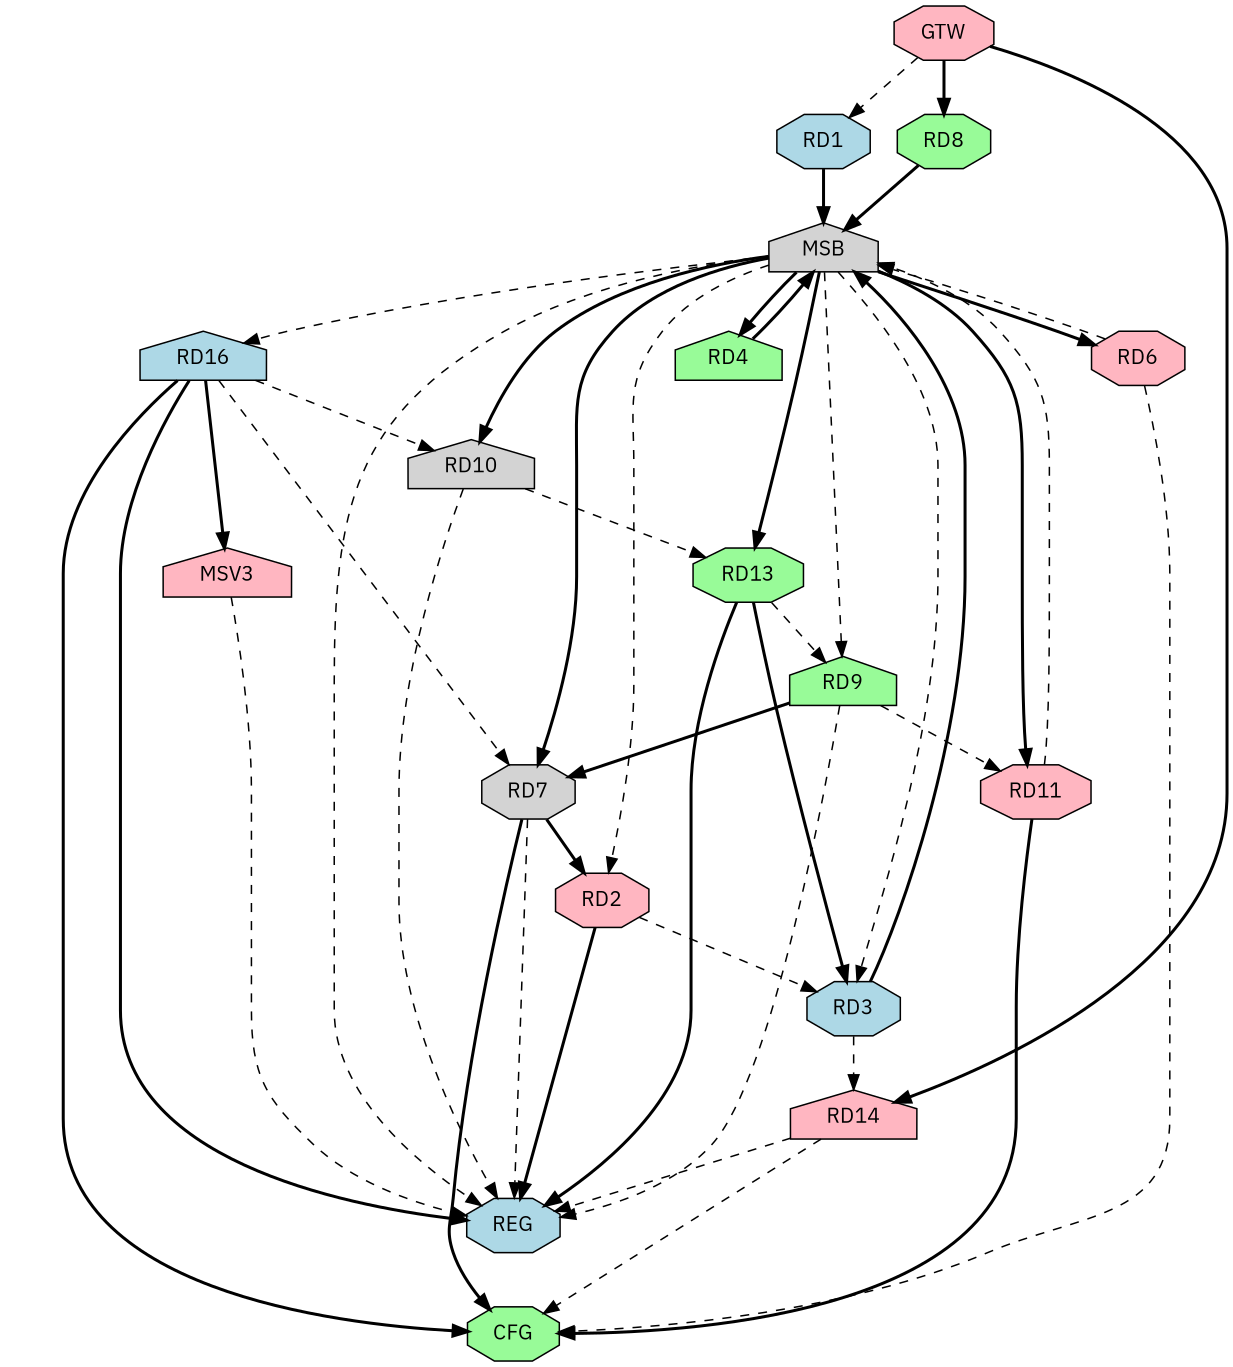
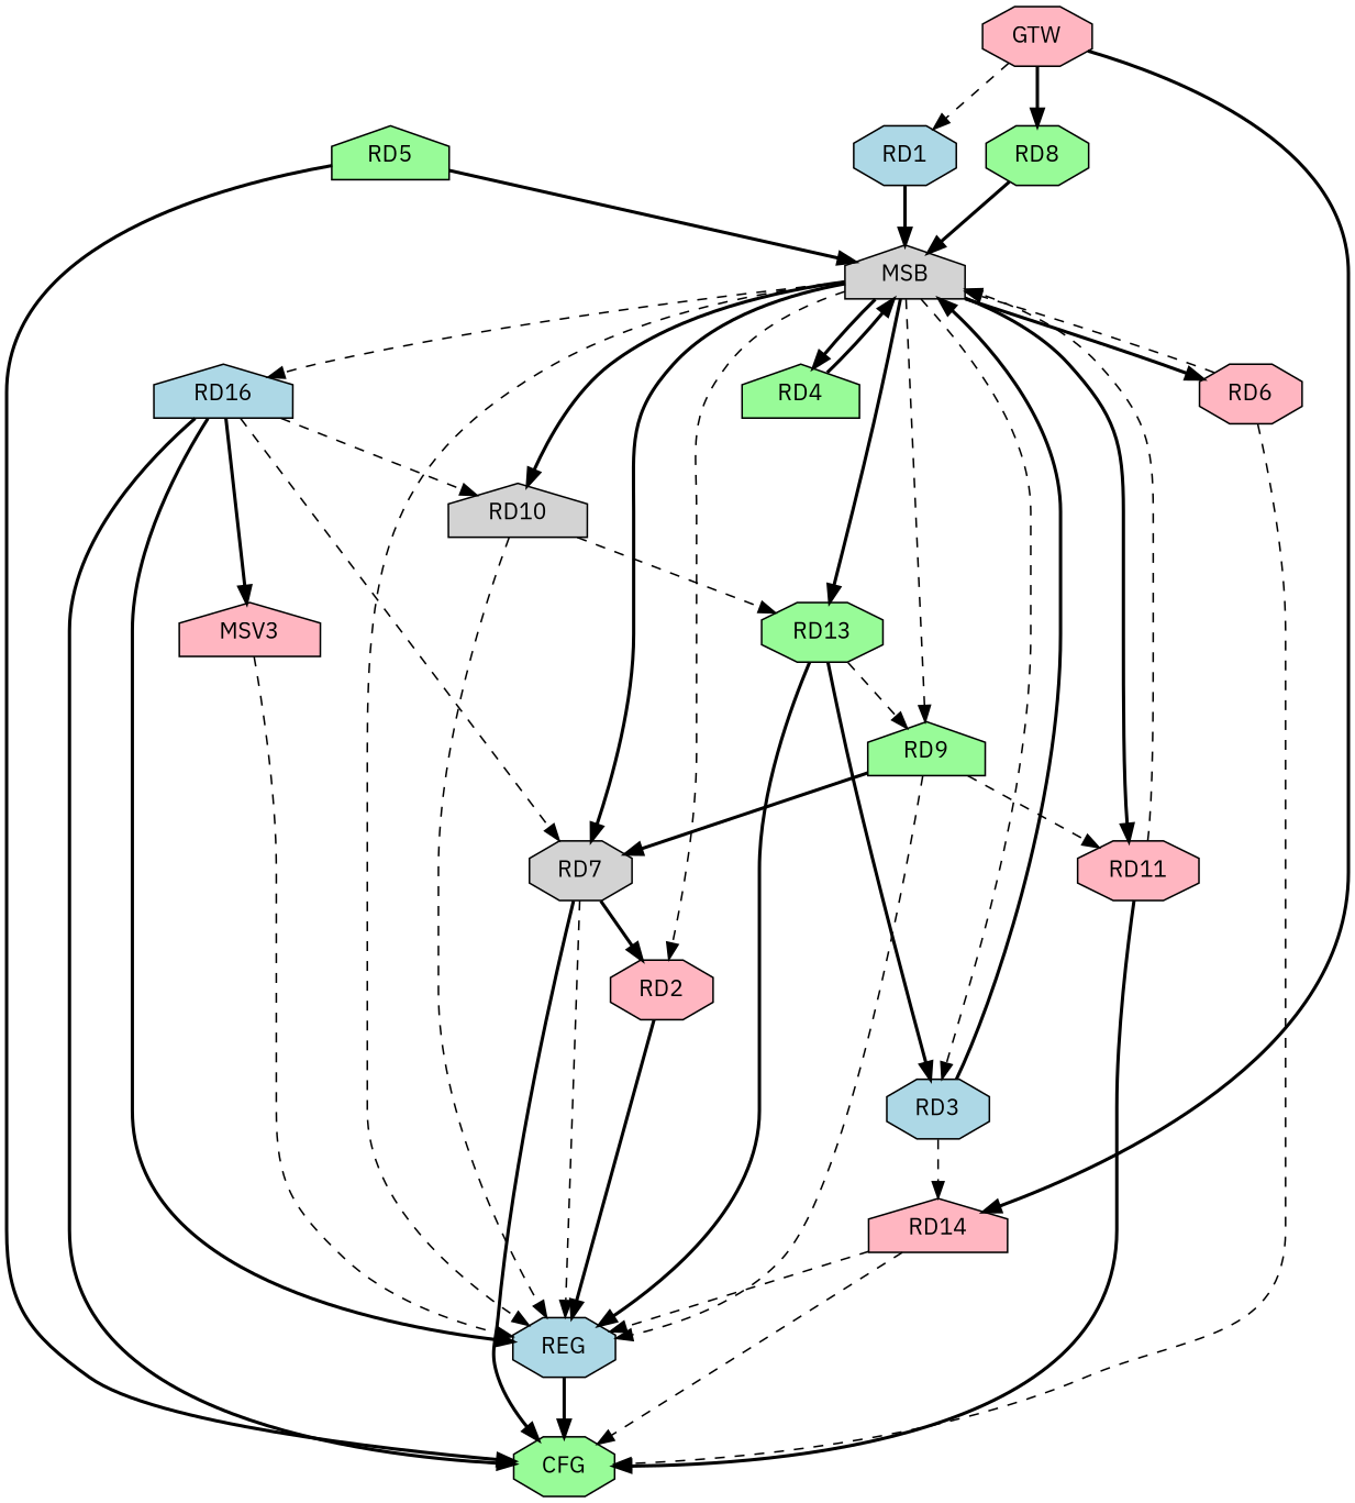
  strict digraph {
    fontname="IBM Plex Sans"
    node [fillcolor=lightpink fontname="IBM Plex Sans" shape=octagon style=filled]
    edge [fontname="IBM Plex Sans" style=bold]
    n1 [fillcolor=lightblue label=RD1]
    n2 [fillcolor=lightgrey label=MSB shape=house]
    n3 [label=RD2]
    n4 [fillcolor=lightblue label=RD3]
    n5 [fillcolor=lightblue label=REG]
    n6 [fillcolor=palegreen label=RD4 shape=house]
    n7 [label=RD6]
    n8 [fillcolor=lightgrey label=RD7]
    n9 [fillcolor=palegreen label=RD9 shape=house]
    n10 [label=RD11]
    n11 [fillcolor=lightgrey label=RD10 shape=house]
    n12 [fillcolor=palegreen label=RD13]
    n13 [fillcolor=lightblue label=RD16 shape=house]
    n14 [label=RD14 shape=house]
    n15 [fillcolor=palegreen label=CFG]
+   n16 [fillcolor=palegreen label=RD5 shape=house]
    n17 [fillcolor=palegreen label=RD8]
    n18 [label=MSV3 shape=house]
    n19 [label=GTW]
    n1 -> n2
    n2 -> n3 [style=dashed]
    n2 -> n4 [style=dashed]
    n2 -> n5 [style=dashed]
    n2 -> n6
    n2 -> n7
    n2 -> n8
    n2 -> n9 [style=dashed]
    n2 -> n10
    n2 -> n11
    n2 -> n12
    n2 -> n13 [style=dashed]
-   n3 -> n4 [style=dashed]
    n3 -> n5
    n4 -> n2
    n4 -> n14 [style=dashed]
+   n5 -> n15
    n6 -> n2
    n7 -> n2 [style=dashed]
    n7 -> n15 [style=dashed]
    n8 -> n3
    n8 -> n5 [style=dashed]
    n8 -> n15
    n9 -> n5 [style=dashed]
    n9 -> n8
    n9 -> n10 [style=dashed]
    n10 -> n2 [style=dashed]
    n10 -> n15
    n11 -> n5 [style=dashed]
    n11 -> n12 [style=dashed]
    n12 -> n4
    n12 -> n5
    n12 -> n9 [style=dashed]
    n13 -> n5
    n13 -> n8 [style=dashed]
    n13 -> n11 [style=dashed]
    n13 -> n15
    n13 -> n18
    n14 -> n5 [style=dashed]
    n14 -> n15 [style=dashed]
+   n16 -> n2
+   n16 -> n15
    n17 -> n2
    n18 -> n5 [style=dashed]
    n19 -> n1 [style=dashed]
    n19 -> n14
    n19 -> n17
  }
